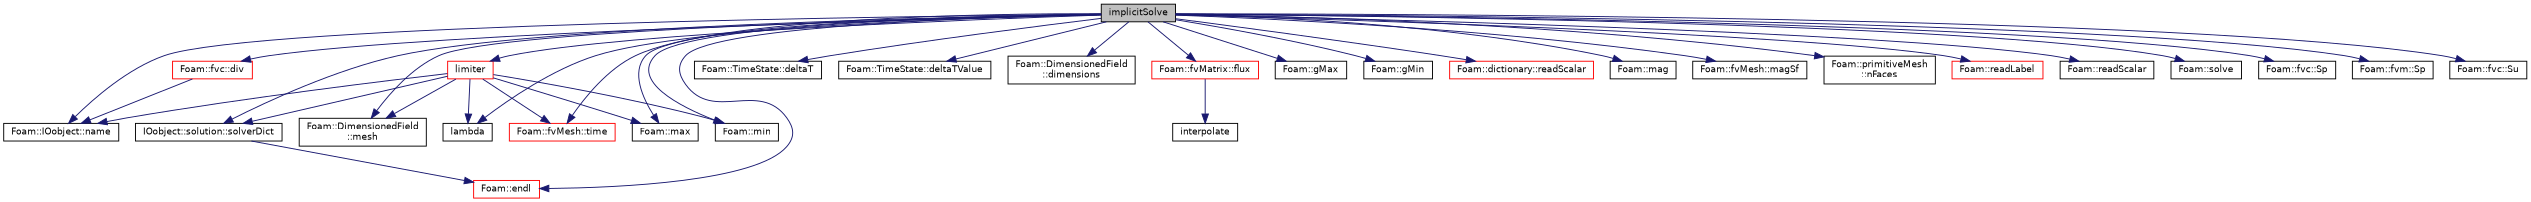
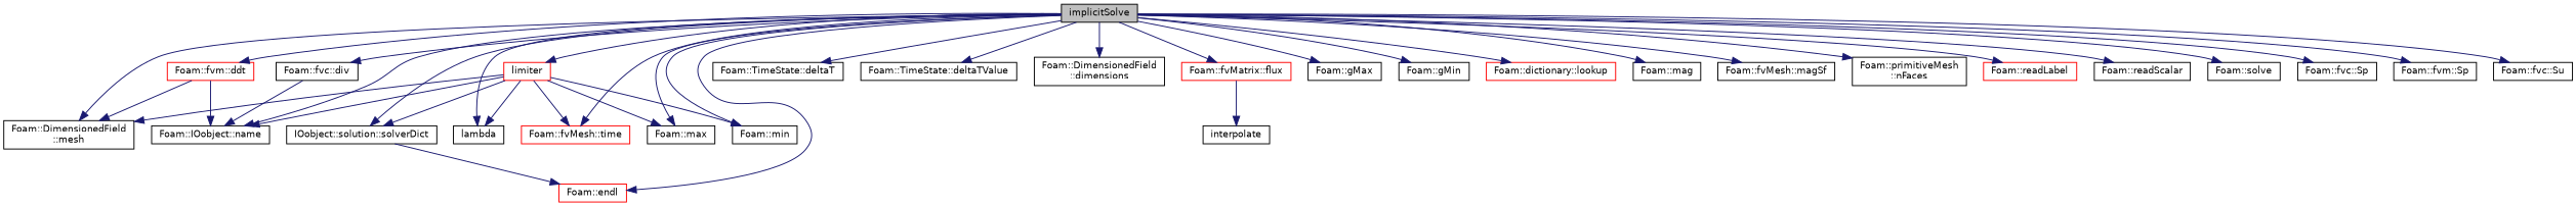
  digraph {
    rankdir=TB
    node [color=black fontname=Helvetica fontsize=10 shape=record]
    edge [color=midnightblue fontname=Helvetica fontsize=10 labelfontname=Helvetica labelfontsize=10 style=solid]
    n1 [fillcolor=grey75 fontcolor=black height=0.2 label=implicitSolve style=filled width=0.4]
+   n2 [color=red height=0.2 label="Foam::fvm::ddt" width=0.4]
    n3 [height=0.2 label="Foam::DimensionedField\l::mesh" width=0.4]
    n4 [height=0.2 label="Foam::IOobject::name" width=0.4]
    n5 [height=0.2 label="Foam::TimeState::deltaT" width=0.4]
    n6 [height=0.2 label="Foam::TimeState::deltaTValue" width=0.4]
    n7 [height=0.2 label="Foam::DimensionedField\l::dimensions" width=0.4]
-   n8 [color=red height=0.2 label="Foam::fvc::div" width=0.4]
+   n8 [height=0.2 label="Foam::fvc::div" width=0.4]
    n9 [color=red height=0.2 label="Foam::endl" width=0.4]
    n10 [color=red height=0.2 label="Foam::fvMatrix::flux" width=0.4]
    n11 [height=0.2 label="Foam::gMax" width=0.4]
    n12 [height=0.2 label="Foam::gMin" width=0.4]
    n13 [height=0.2 label=lambda width=0.4]
    n14 [color=red height=0.2 label=limiter width=0.4]
    n15 [height=0.2 label="IOobject::solution::solverDict" width=0.4]
    n16 [color=red height=0.2 label="Foam::fvMesh::time" width=0.4]
    n17 [height=0.2 label="Foam::max" width=0.4]
    n18 [height=0.2 label="Foam::min" width=0.4]
-   n19 [color=red height=0.2 label="Foam::dictionary::readScalar" width=0.4]
+   n19 [color=red height=0.2 label="Foam::dictionary::lookup" width=0.4]
    n20 [height=0.2 label="Foam::mag" width=0.4]
    n21 [height=0.2 label="Foam::fvMesh::magSf" width=0.4]
    n22 [height=0.2 label="Foam::primitiveMesh\l::nFaces" width=0.4]
    n23 [color=red height=0.2 label="Foam::readLabel" width=0.4]
    n24 [height=0.2 label="Foam::readScalar" width=0.4]
    n25 [height=0.2 label="Foam::solve" width=0.4]
    n26 [height=0.2 label="Foam::fvc::Sp" width=0.4]
    n27 [height=0.2 label="Foam::fvm::Sp" width=0.4]
    n28 [height=0.2 label="Foam::fvc::Su" width=0.4]
    n29 [height=0.2 label=interpolate width=0.4]
+   n1 -> n2
    n1 -> n3
    n1 -> n4
    n1 -> n5
    n1 -> n6
    n1 -> n7
    n1 -> n8
    n1 -> n9
    n1 -> n10
    n1 -> n11
    n1 -> n12
    n1 -> n13
    n1 -> n14
    n1 -> n15
    n1 -> n16
    n1 -> n17
    n1 -> n18
    n1 -> n19
    n1 -> n20
    n1 -> n21
    n1 -> n22
    n1 -> n23
    n1 -> n24
    n1 -> n25
    n1 -> n26
    n1 -> n27
    n1 -> n28
+   n2 -> n3
+   n2 -> n4
    n8 -> n4
    n10 -> n29
    n14 -> n3
    n14 -> n4
    n14 -> n13
    n14 -> n15
    n14 -> n16
    n14 -> n17
    n14 -> n18
    n15 -> n9
  }
